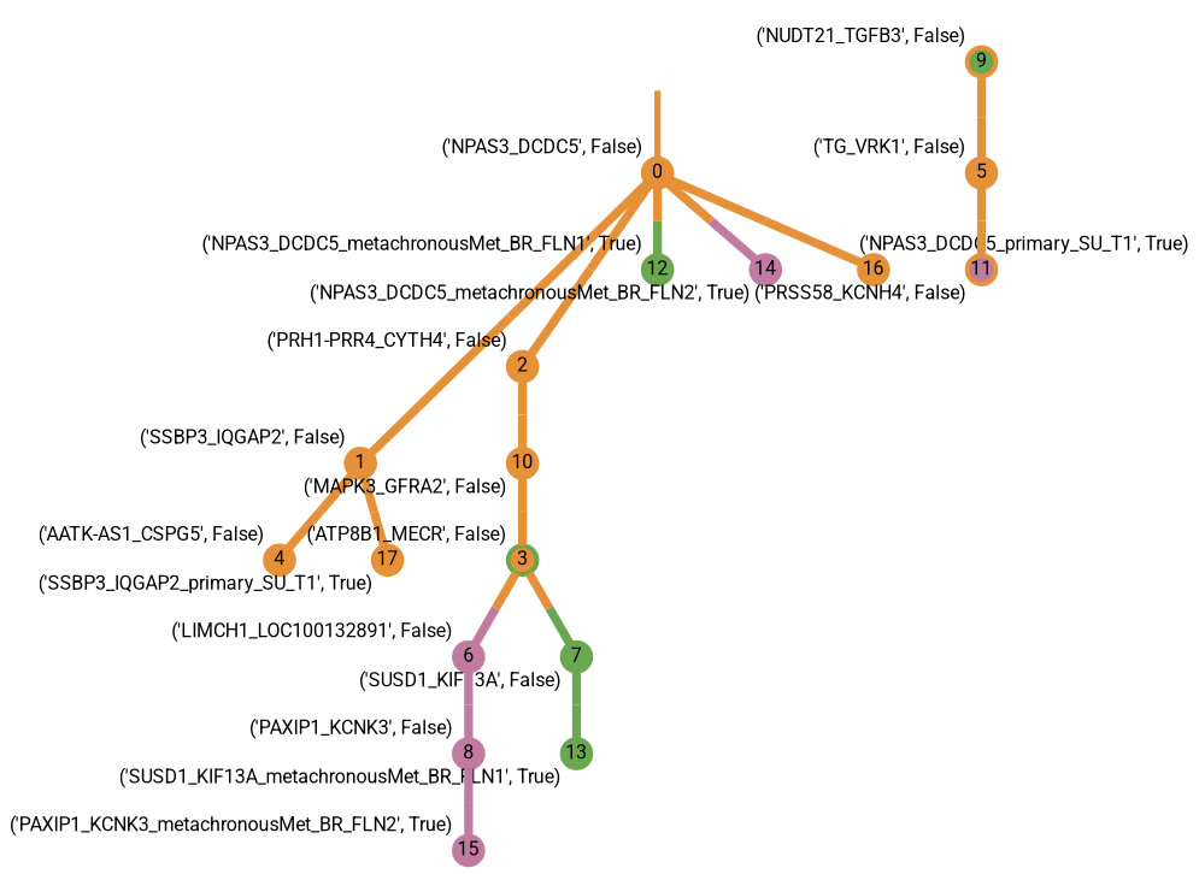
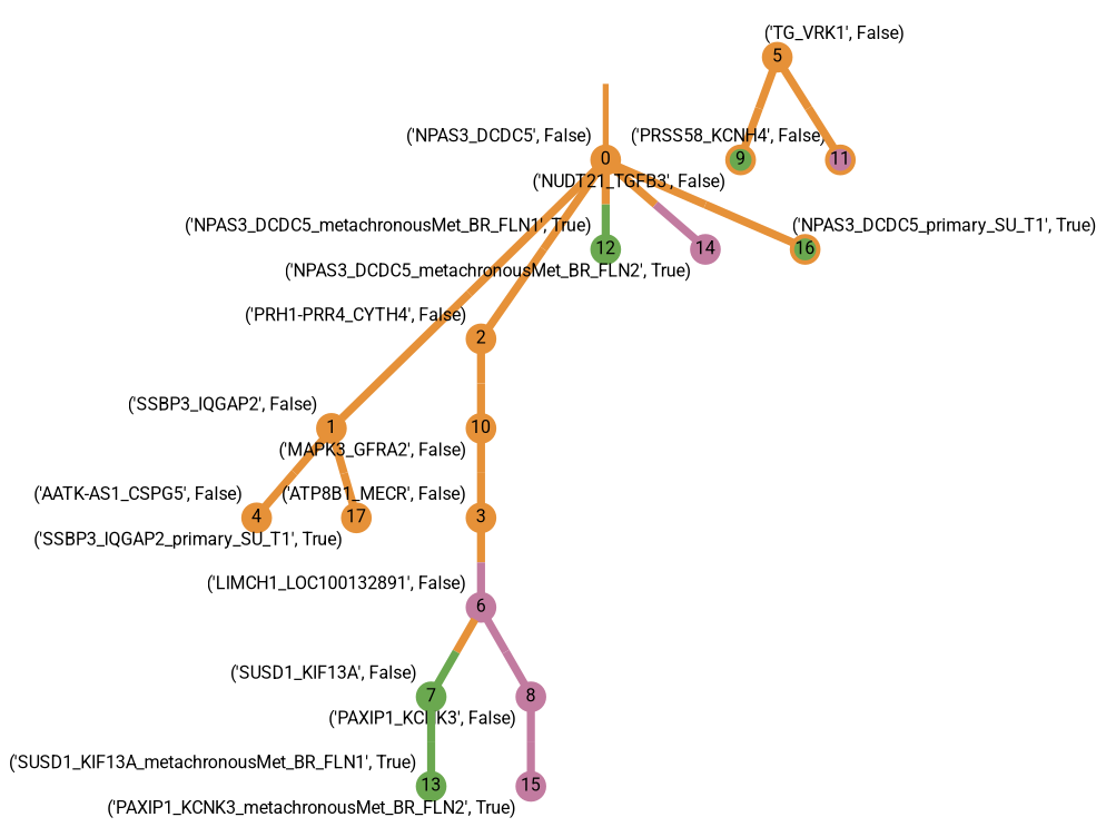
  strict digraph {
    fontname=Roboto
    forcelabels=true
    nodesep=0.7
    rankdir=TB
    ranksep=0.6
    splines=false
    node [color="#e69138ff" fillcolor="#e69138ff" fixedsize=true fontname=Roboto fontsize="12pt" penwidth=3 shape=circle style=filled xlabel="('NPAS3_DCDC5', False)"]
    edge [arrowsize=0 color="#e69138ff;0.5:#e69138ff" fontname=Roboto minlen=1.0386472940444946 penwidth=5.5 style=solid]
    0 [height=0.25]
    1 [height=0.25 xlabel="('SSBP3_IQGAP2', False)"]
    2 [height=0.25 xlabel="('PRH1-PRR4_CYTH4', False)"]
    12 [color="#6aa84fff" fillcolor="#6aa84fff" height=0.25 xlabel="('NPAS3_DCDC5_metachronousMet_BR_FLN1', True)"]
    14 [color="#c27ba0ff" fillcolor="#c27ba0ff" height=0.25 xlabel="('NPAS3_DCDC5_metachronousMet_BR_FLN2', True)"]
-   16 [height=0.25 xlabel="('NPAS3_DCDC5_primary_SU_T1', True)"]
+   16 [fillcolor="#6aa84fff" height=0.25 xlabel="('NPAS3_DCDC5_primary_SU_T1', True)"]
    4 [height=0.25 xlabel="('AATK-AS1_CSPG5', False)"]
    17 [height=0.25 xlabel="('SSBP3_IQGAP2_primary_SU_T1', True)"]
    10 [height=0.25 xlabel="('MAPK3_GFRA2', False)"]
    9 [fillcolor="#6aa84fff" height=0.25 xlabel="('NUDT21_TGFB3', False)"]
    5 [height=0.25 xlabel="('TG_VRK1', False)"]
-   3 [color="#6aa84fff" height=0.25 xlabel="('ATP8B1_MECR', False)"]
+   3 [height=0.25 xlabel="('ATP8B1_MECR', False)"]
    11 [fillcolor="#c27ba0ff" height=0.25 xlabel="('PRSS58_KCNH4', False)"]
    6 [color="#c27ba0ff" fillcolor="#c27ba0ff" height=0.25 xlabel="('LIMCH1_LOC100132891', False)"]
    7 [color="#6aa84fff" fillcolor="#6aa84fff" height=0.25 xlabel="('SUSD1_KIF13A', False)"]
    8 [color="#c27ba0ff" fillcolor="#c27ba0ff" height=0.25 xlabel="('PAXIP1_KCNK3', False)"]
    13 [color="#6aa84fff" fillcolor="#6aa84fff" height=0.25 xlabel="('SUSD1_KIF13A_metachronousMet_BR_FLN1', True)"]
    15 [color="#c27ba0ff" fillcolor="#c27ba0ff" height=0.25 xlabel="('PAXIP1_KCNK3_metachronousMet_BR_FLN2', True)"]
    normal [style=invis color="" fillcolor="" fixedsize="" fontsize="" shape=""]
    0 -> 1 [minlen=3.0]
    0 -> 2 [minlen=2.3913042545318604]
    0 -> 12 [color="#e69138ff;0.5:#6aa84fff"]
    0 -> 14 [color="#e69138ff;0.5:#c27ba0ff"]
    0 -> 16
    1 -> 4 [minlen=1.3285024166107178]
    1 -> 17
    2 -> 10 [minlen=1.0772947072982788]
    10 -> 3 [minlen=1.7149758338928223]
-   9 -> 5 [minlen=1.2898550033569336]
+   5 -> 9 [minlen=1.2898550033569336]
    5 -> 11 [minlen=1.0772947072982788]
    3 -> 6 [color="#e69138ff;0.5:#c27ba0ff" minlen=1.251207709312439]
-   3 -> 7 [color="#e69138ff;0.5:#6aa84fff" minlen=1.2318840026855469]
+   6 -> 7 [color="#e69138ff;0.5:#6aa84fff" minlen=1.2318840026855469]
    6 -> 8 [color="#c27ba0ff;0.5:#c27ba0ff" minlen=1.1739130020141602]
    7 -> 13 [color="#6aa84fff;0.5:#6aa84fff"]
    8 -> 15 [color="#c27ba0ff;0.5:#c27ba0ff"]
    normal -> 0 [color="#e69138ff" penwidth=4 minlen=""]
  }
